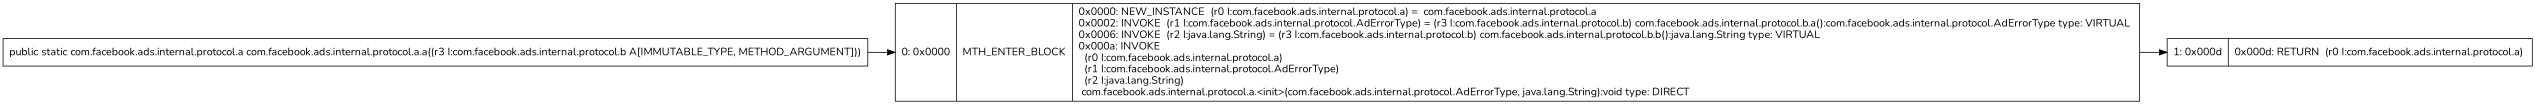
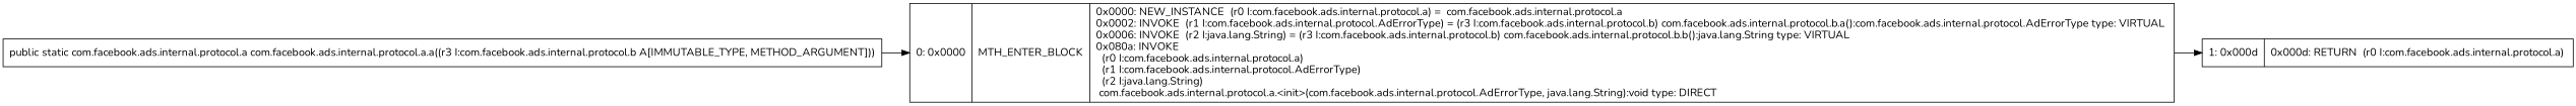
  digraph {
    rankdir=LR
    fontname=Nunito
    node [shape=record fontname=Nunito]
    edge [fontname=Nunito]
-   n1 [label="{0\:\ 0x0000|MTH_ENTER_BLOCK\l|0x0000: NEW_INSTANCE  (r0 I:com.facebook.ads.internal.protocol.a) =  com.facebook.ads.internal.protocol.a \l0x0002: INVOKE  (r1 I:com.facebook.ads.internal.protocol.AdErrorType) = (r3 I:com.facebook.ads.internal.protocol.b) com.facebook.ads.internal.protocol.b.a():com.facebook.ads.internal.protocol.AdErrorType type: VIRTUAL \l0x0006: INVOKE  (r2 I:java.lang.String) = (r3 I:com.facebook.ads.internal.protocol.b) com.facebook.ads.internal.protocol.b.b():java.lang.String type: VIRTUAL \l0x000a: INVOKE  \l  (r0 I:com.facebook.ads.internal.protocol.a)\l  (r1 I:com.facebook.ads.internal.protocol.AdErrorType)\l  (r2 I:java.lang.String)\l com.facebook.ads.internal.protocol.a.\<init\>(com.facebook.ads.internal.protocol.AdErrorType, java.lang.String):void type: DIRECT \l}"]
+   n1 [label="{0\:\ 0x0000|MTH_ENTER_BLOCK\l|0x0000: NEW_INSTANCE  (r0 I:com.facebook.ads.internal.protocol.a) =  com.facebook.ads.internal.protocol.a \l0x0002: INVOKE  (r1 I:com.facebook.ads.internal.protocol.AdErrorType) = (r3 I:com.facebook.ads.internal.protocol.b) com.facebook.ads.internal.protocol.b.a():com.facebook.ads.internal.protocol.AdErrorType type: VIRTUAL \l0x0006: INVOKE  (r2 I:java.lang.String) = (r3 I:com.facebook.ads.internal.protocol.b) com.facebook.ads.internal.protocol.b.b():java.lang.String type: VIRTUAL \l0x080a: INVOKE  \l  (r0 I:com.facebook.ads.internal.protocol.a)\l  (r1 I:com.facebook.ads.internal.protocol.AdErrorType)\l  (r2 I:java.lang.String)\l com.facebook.ads.internal.protocol.a.\<init\>(com.facebook.ads.internal.protocol.AdErrorType, java.lang.String):void type: DIRECT \l}"]
    n2 [label="{1\:\ 0x000d|0x000d: RETURN  (r0 I:com.facebook.ads.internal.protocol.a) \l}"]
    n3 [label="{public static com.facebook.ads.internal.protocol.a com.facebook.ads.internal.protocol.a.a((r3 I:com.facebook.ads.internal.protocol.b A[IMMUTABLE_TYPE, METHOD_ARGUMENT])) }"]
    n1 -> n2
    n3 -> n1
  }
